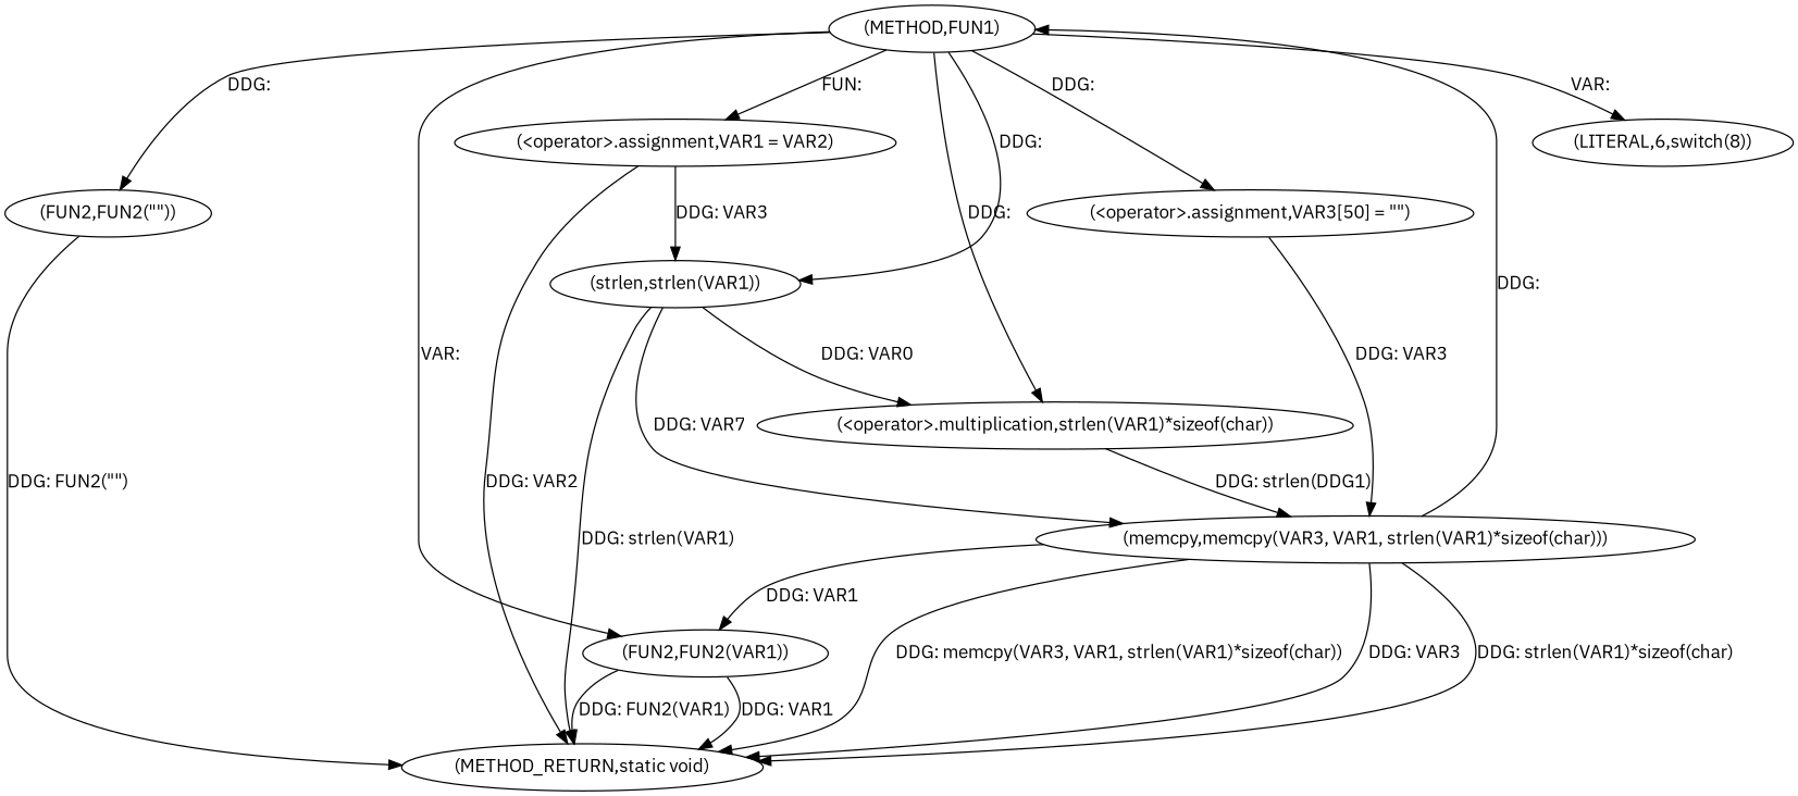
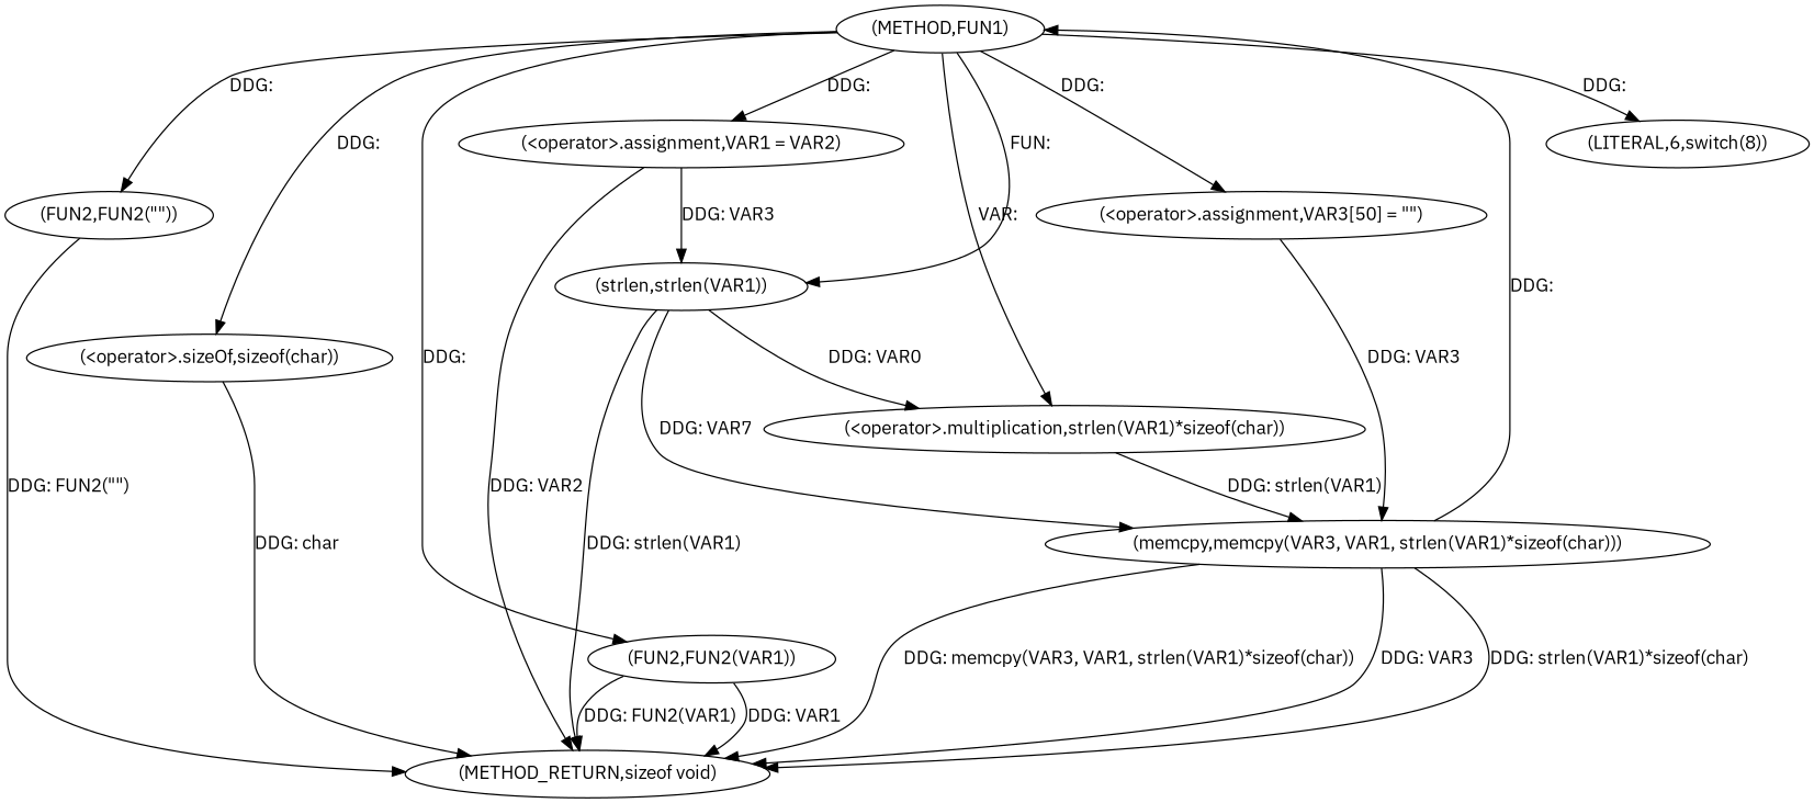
  digraph {
    fontname="IBM Plex Sans"
    node [fontname="IBM Plex Sans"]
    edge [fontname="IBM Plex Sans"]
    n1 [label="(METHOD,FUN1)"]
    n2 [label="(<operator>.assignment,VAR1 = VAR2)"]
    n3 [label="(LITERAL,6,switch(8))"]
    n4 [label="(FUN2,FUN2(\"\"))"]
    n5 [label="(<operator>.assignment,VAR3[50] = \"\")"]
    n6 [label="(<operator>.multiplication,strlen(VAR1)*sizeof(char))"]
    n7 [label="(strlen,strlen(VAR1))"]
+   n8 [label="(<operator>.sizeOf,sizeof(char))"]
    n9 [label="(FUN2,FUN2(VAR1))"]
-   n10 [label="(METHOD_RETURN,static void)"]
+   n10 [label="(METHOD_RETURN,sizeof void)"]
    n11 [label="(memcpy,memcpy(VAR3, VAR1, strlen(VAR1)*sizeof(char)))"]
-   n1 -> n2 [label="FUN: "]
-   n1 -> n3 [label="VAR: "]
+   n1 -> n2 [label="DDG: "]
+   n1 -> n3 [label="DDG: "]
    n1 -> n4 [label="DDG: "]
    n1 -> n5 [label="DDG: "]
-   n1 -> n6 [label="DDG: "]
-   n1 -> n7 [label="DDG: "]
-   n1 -> n9 [label="VAR: "]
+   n1 -> n6 [label="VAR: "]
+   n1 -> n7 [label="FUN: "]
+   n1 -> n8 [label="DDG: "]
+   n1 -> n9 [label="DDG: "]
    n2 -> n7 [label="DDG: VAR3"]
    n2 -> n10 [label="DDG: VAR2"]
    n4 -> n10 [label="DDG: FUN2(\"\")"]
    n5 -> n11 [label="DDG: VAR3"]
-   n6 -> n11 [label="DDG: strlen(DDG1)"]
+   n6 -> n11 [label="DDG: strlen(VAR1)"]
    n7 -> n6 [label="DDG: VAR0"]
    n7 -> n10 [label="DDG: strlen(VAR1)"]
    n7 -> n11 [label="DDG: VAR7"]
+   n8 -> n10 [label="DDG: char"]
    n9 -> n10 [label="DDG: VAR1"]
    n9 -> n10 [label="DDG: FUN2(VAR1)"]
    n11 -> n1 [label="DDG: "]
-   n11 -> n9 [label="DDG: VAR1"]
    n11 -> n10 [label="DDG: memcpy(VAR3, VAR1, strlen(VAR1)*sizeof(char))"]
    n11 -> n10 [label="DDG: VAR3"]
    n11 -> n10 [label="DDG: strlen(VAR1)*sizeof(char)"]
  }
